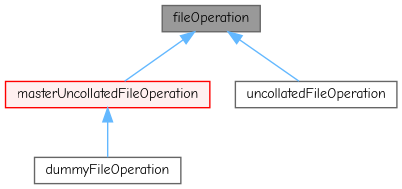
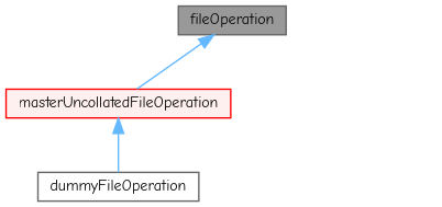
  digraph {
    fontname="Comic Neue"
    node [color=gray40 fillcolor=white fontname="Comic Neue" fontsize=10 shape=box style=filled]
    edge [color=steelblue1 dir=back fontname="Comic Neue" fontsize=10 labelfontname=Helvetica labelfontsize=10 style=solid]
    n1 [fillcolor=grey60 fontcolor=black height=0.2 label=fileOperation width=0.4]
    n2 [color=red fillcolor="#FFF0F0" height=0.2 label=masterUncollatedFileOperation width=0.4]
-   n3 [height=0.2 label=uncollatedFileOperation width=0.4]
    n4 [height=0.2 label=dummyFileOperation width=0.4]
    n1 -> n2
-   n1 -> n3
    n2 -> n4
  }
